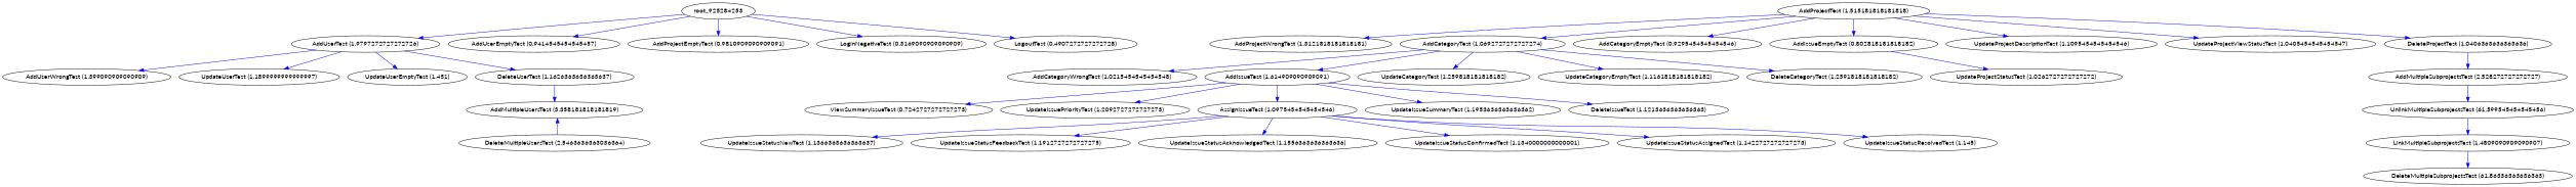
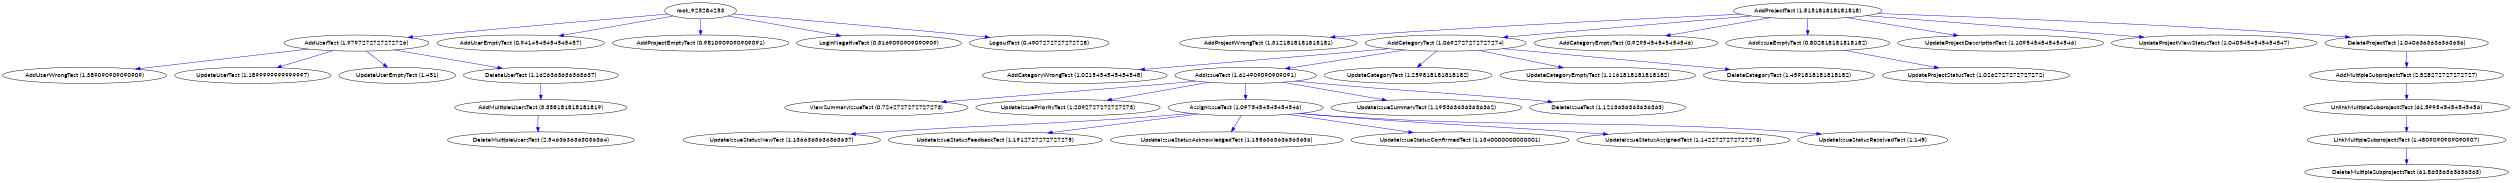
  strict digraph {
    fontname=Lato
    node [fontname=Lato]
    edge [color=blue fontname=Lato]
    root_925284253 [color=black]
    n2 [label="AddUserTest (1.9797272727272726)"]
    n3 [label="AddUserEmptyTest (0.9414545454545457)"]
    n4 [label="AddProjectEmptyTest (0.9810909090909091)"]
    n5 [label="LoginNegativeTest (0.3169090909090909)"]
    n6 [label="LogoutTest (0.4907272727272728)"]
-   n7 [label="AddUserWrongTest (1.399090909090909)"]
+   n7 [label="AddUserWrongTest (1.389090909090909)"]
    n8 [label="UpdateUserTest (1.1899999999999997)"]
    n9 [label="UpdateUserEmptyTest (1.451)"]
    n10 [label="DeleteUserTest (1.1626363636363637)"]
    n11 [label="AddProjectTest (1.515181818181818)"]
    n12 [label="AddProjectWrongTest (1.3121818181818181)"]
    n13 [label="AddCategoryTest (1.0692727272727274)"]
    n14 [label="AddCategoryEmptyTest (0.9295454545454546)"]
    n15 [label="AddIssueEmptyTest (0.802818181818182)"]
    n16 [label="UpdateProjectDescriptionTest (1.1095454545454546)"]
    n17 [label="UpdateProjectViewStatusTest (1.0405454545454547)"]
    n18 [label="DeleteProjectTest (1.0406363636363636)"]
    n19 [label="AddMultipleUsersTest (3.358181818181819)"]
    n20 [label="AddCategoryWrongTest (1.0215454545454548)"]
    n21 [label="AddIssueTest (1.614909090909091)"]
    n22 [label="UpdateCategoryTest (1.259818181818182)"]
    n23 [label="UpdateCategoryEmptyTest (1.1161818181818182)"]
-   n24 [label="DeleteCategoryTest (1.2591818181818182)"]
+   n24 [label="DeleteCategoryTest (1.4591818181818182)"]
    n25 [label="UpdateProjectStatusTest (1.0262727272727272)"]
    n26 [label="AddMultipleSubprojectsTest (2.528272727272727)"]
    n27 [label="DeleteMultipleUsersTest (2.5463636363036364)"]
    n28 [label="ViewSummaryIssueTest (0.7242727272727273)"]
    n29 [label="UpdateIssuePriorityTest (1.2092727272727273)"]
    n30 [label="AssignIssueTest (1.0975454545454546)"]
    n31 [label="UpdateIssueSummaryTest (1.1953636363636362)"]
    n32 [label="DeleteIssueTest (1.1213636363636363)"]
    n33 [label="UnlinkMultipleSubprojectsTest (61.599545454545456)"]
    n34 [label="UpdateIssueStatusNewTest (1.1366363636363637)"]
    n35 [label="UpdateIssueStatusFeedbackTest (1.1912727272727275)"]
    n36 [label="UpdateIssueStatusAcknowledgedTest (1.1556363636363636)"]
    n37 [label="UpdateIssueStatusConfirmedTest (1.1340000000000001)"]
    n38 [label="UpdateIssueStatusAssignedTest (1.1422727272727273)"]
    n39 [label="UpdateIssueStatusResolvedTest (1.145)"]
    n40 [label="LinkMultipleSubprojectsTest (1.4809090909090907)"]
    n41 [label="DeleteMultipleSubprojectsTest (61.86336363636363)"]
    root_925284253 -> n2
    root_925284253 -> n3
    root_925284253 -> n4
    root_925284253 -> n5
    root_925284253 -> n6
    n2 -> n7
    n2 -> n8
    n2 -> n9
    n2 -> n10
    n10 -> n19
    n11 -> n12
    n11 -> n13
    n11 -> n14
    n11 -> n15
    n11 -> n16
    n11 -> n17
    n11 -> n18
    n13 -> n20
    n13 -> n21
    n13 -> n22
    n13 -> n23
    n13 -> n24
    n15 -> n25
    n18 -> n26
-   n27 -> n19
+   n19 -> n27
    n21 -> n28
    n21 -> n29
    n21 -> n30
    n21 -> n31
    n21 -> n32
    n26 -> n33
    n30 -> n34
    n30 -> n35
    n30 -> n36
    n30 -> n37
    n30 -> n38
    n30 -> n39
    n33 -> n40
    n40 -> n41
  }
